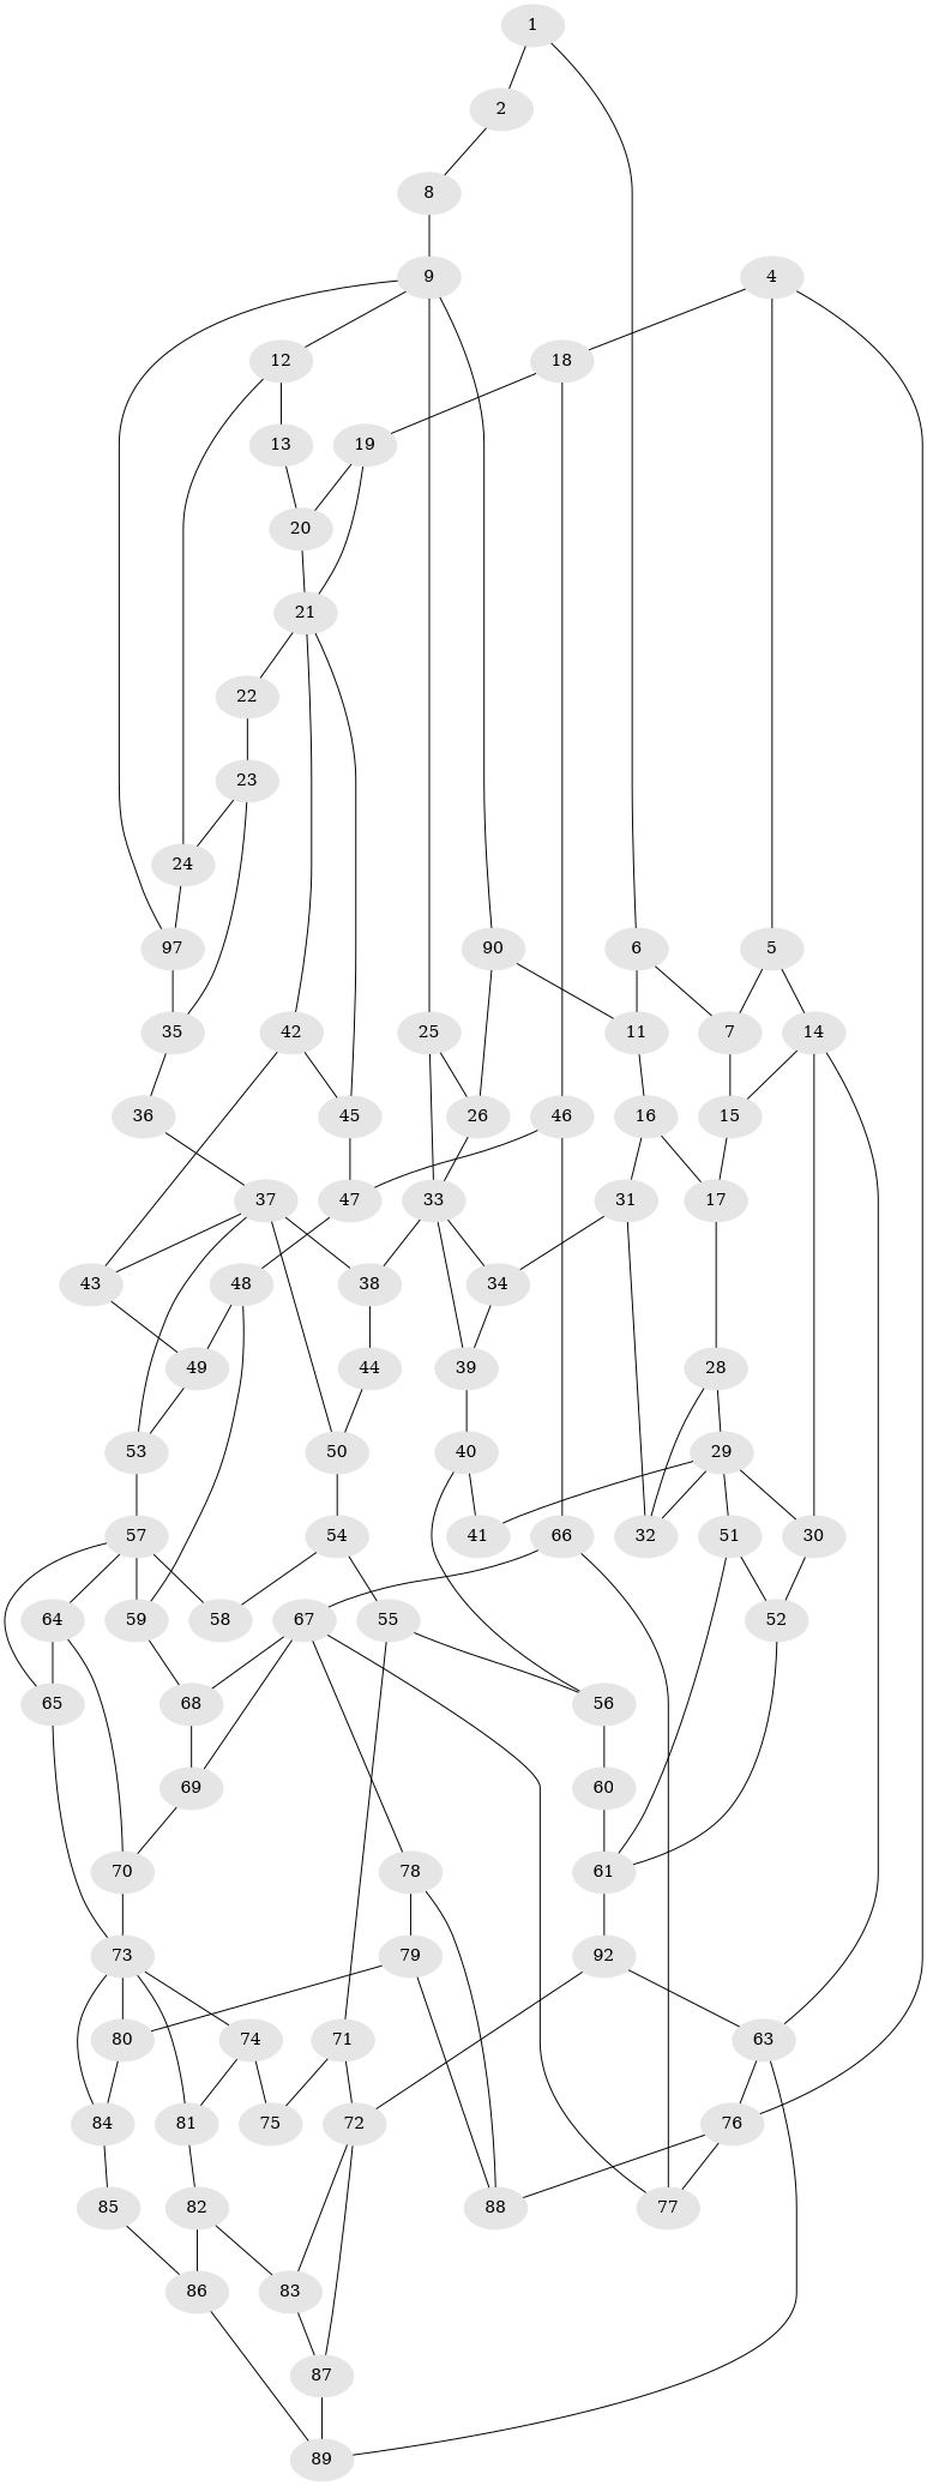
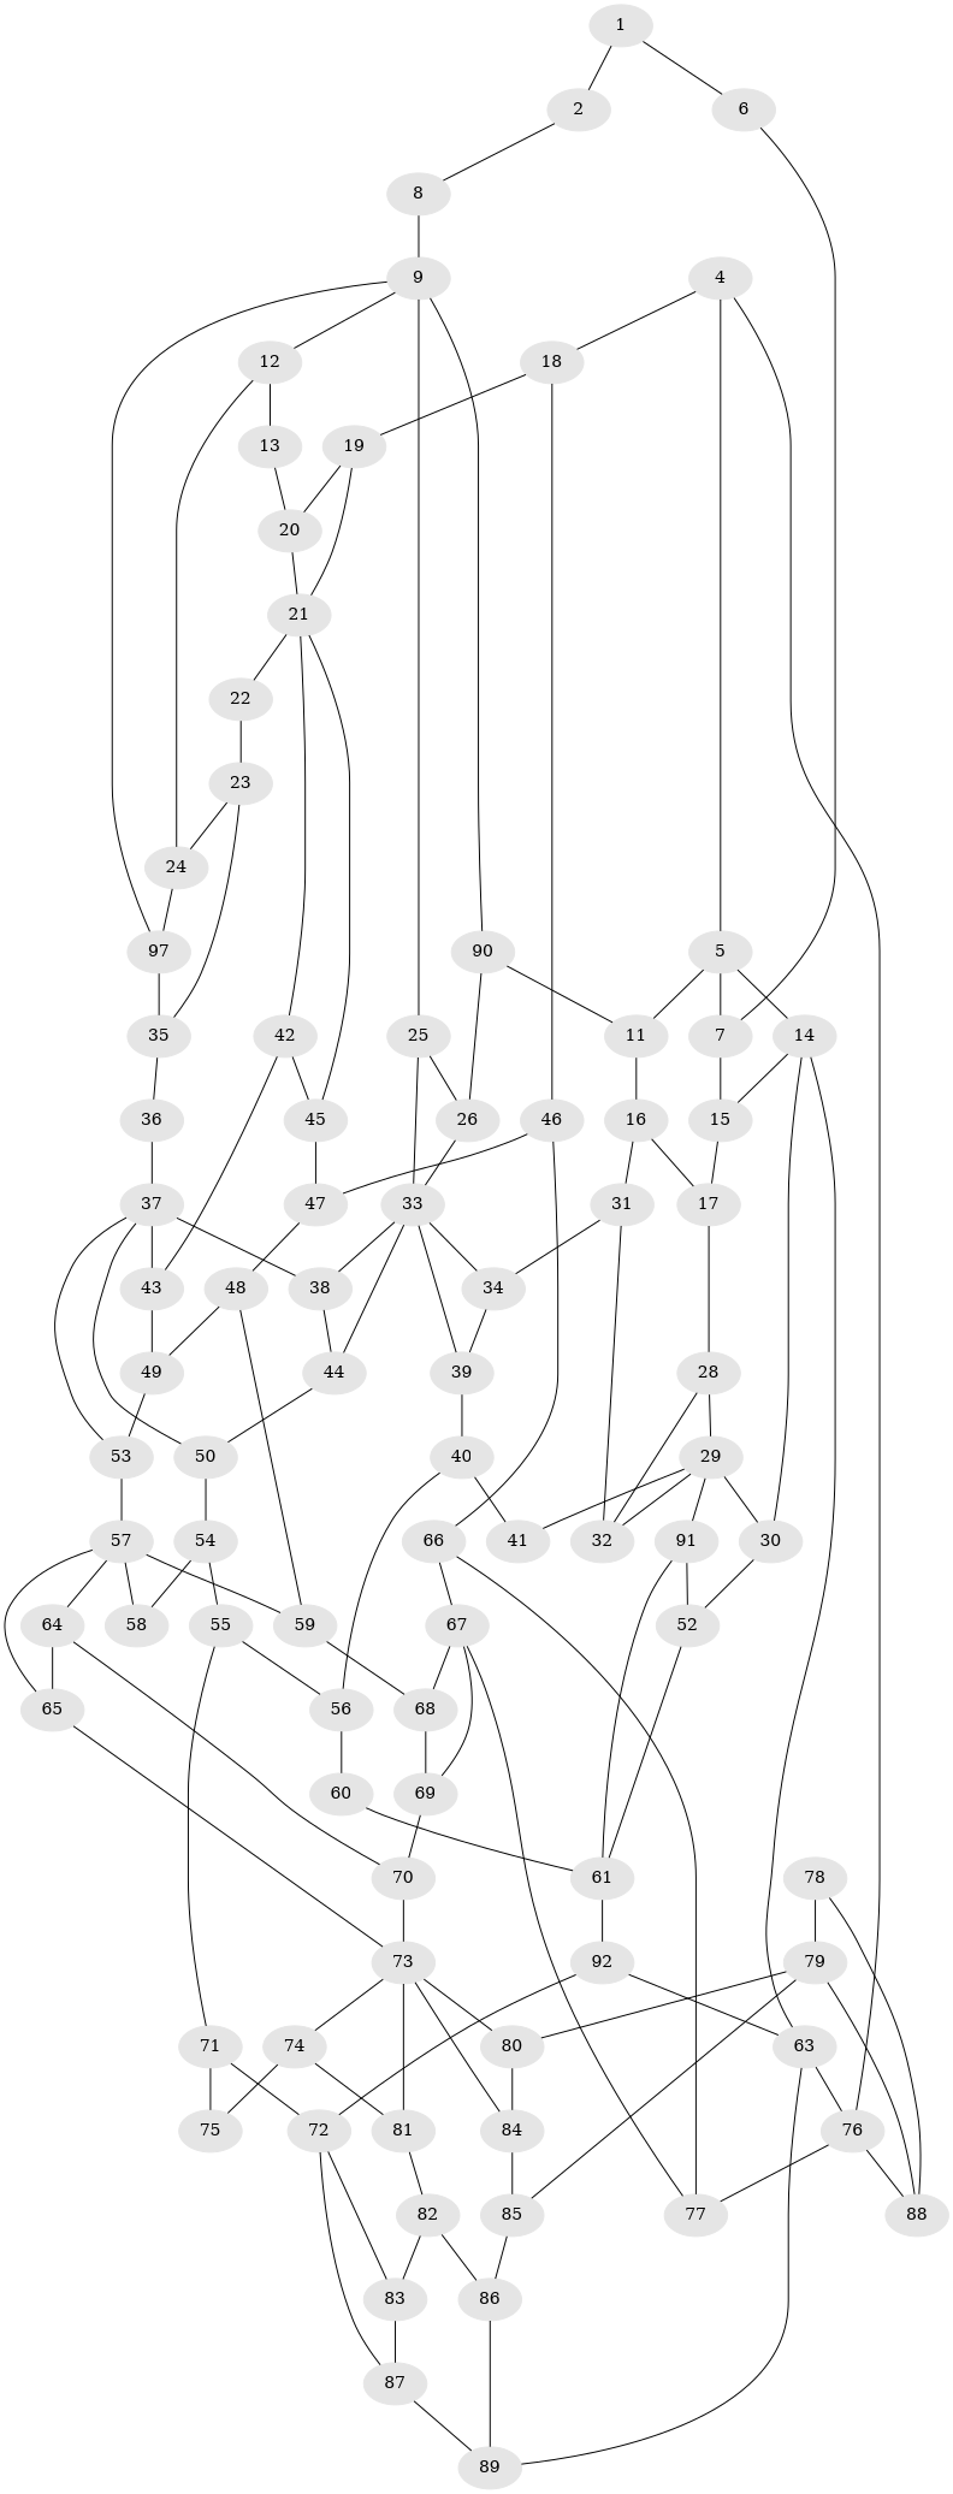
  graph {
    node [color=gray90 style=filled]
    edge [weight=1.0]
    1
    2
    6
    8
    7
    11
    9
    4
    5
    18
    76
    13
    20
    14
    19
    46
    77
    88
    15
    30
    63
    16
    17
    n24 [label=90]
    12
    25
    n27 [label=97]
    26
    24
    33
    35
    31
    21
    52
    89
    28
    32
    34
    29
    47
    66
    22
    42
    45
    23
    43
    36
    38
    39
    44
    41
-   51
+   51 [label=91]
    61
    40
    50
    37
    53
    49
    54
    57
    56
    60
    48
    67
    59
    68
    55
    58
    n69 [label=92]
    64
    65
    71
    72
    75
    70
    73
    69
    83
    87
    74
    80
    81
    84
    78
    79
    82
    85
    86
    1 -- 2
    1 -- 6
    2 -- 8
    6 -- 7
-   6 -- 11
+   5 -- 11
    8 -- 9 [weight=2.0]
    7 -- 15
    11 -- 16
    9 -- n24
    9 -- 12
    9 -- 25
    9 -- n27
    4 -- 5
    4 -- 18
    4 -- 76
    5 -- 7
    5 -- 14
    18 -- 19
    18 -- 46
    76 -- 77
    76 -- 88
    13 -- 20
    20 -- 21
    14 -- 15
    14 -- 30
    14 -- 63
    19 -- 20
    19 -- 21
    46 -- 47
    46 -- 66
    15 -- 17
    30 -- 52
    63 -- 76
    63 -- 89
    16 -- 17
    16 -- 31
    17 -- 28
    n24 -- 11
    n24 -- 26
    12 -- 13
    12 -- 24
    25 -- 26
    25 -- 33
    n27 -- 35
    26 -- 33
    24 -- n27
    33 -- 34
    33 -- 38
    33 -- 39
+   33 -- 44
    35 -- 36
    31 -- 32
    31 -- 34
    21 -- 22 [weight=2.0]
    21 -- 42
    21 -- 45
    52 -- 61
    28 -- 32
    28 -- 29
    34 -- 39
    29 -- 30
    29 -- 32
    29 -- 41 [weight=2.0]
    29 -- 51
    47 -- 48
    66 -- 77
    66 -- 67
    22 -- 23
    42 -- 45
    42 -- 43
    45 -- 47
    23 -- 24
    23 -- 35
    43 -- 49
    36 -- 37 [weight=2.0]
    38 -- 44
    39 -- 40
    44 -- 50
    51 -- 52
    51 -- 61
    61 -- n69 [weight=2.0]
    40 -- 41
    40 -- 56
    50 -- 54
    37 -- 43
    37 -- 38
    37 -- 50
    37 -- 53
    53 -- 57
    49 -- 53
    54 -- 55
    54 -- 58
    57 -- 59
    57 -- 58 [weight=2.0]
    57 -- 64
    57 -- 65
    56 -- 60
    60 -- 61
    48 -- 49
    48 -- 59
    67 -- 77
    67 -- 68
    67 -- 69
-   67 -- 78 [weight=2.0]
    59 -- 68
    68 -- 69
    55 -- 56
    55 -- 71
    n69 -- 63
    n69 -- 72 [weight=2.0]
    64 -- 65
    64 -- 70
    65 -- 73
    71 -- 72 [weight=2.0]
    71 -- 75 [weight=2.0]
    72 -- 83
    72 -- 87
    70 -- 73
    73 -- 74
    73 -- 80
    73 -- 81
    73 -- 84
    69 -- 70
    83 -- 87
    87 -- 89
    74 -- 75
    74 -- 81
    80 -- 84
    81 -- 82
    84 -- 85
    78 -- 88
    78 -- 79 [weight=3.0]
    79 -- 88
    79 -- 80
+   79 -- 85
    82 -- 83
    82 -- 86
    85 -- 86
    86 -- 89
  }
